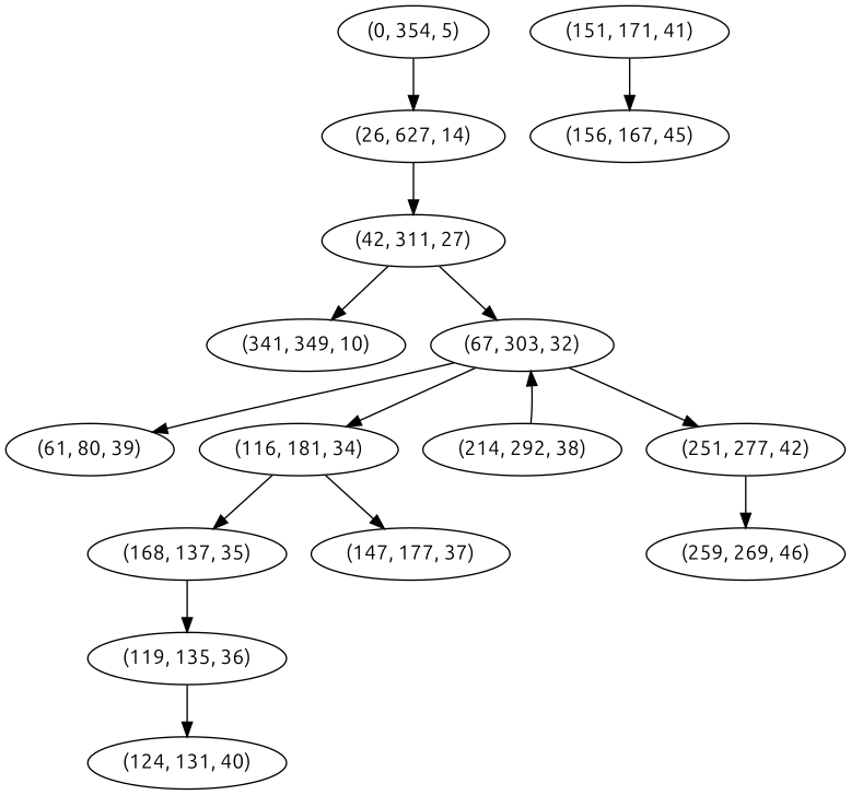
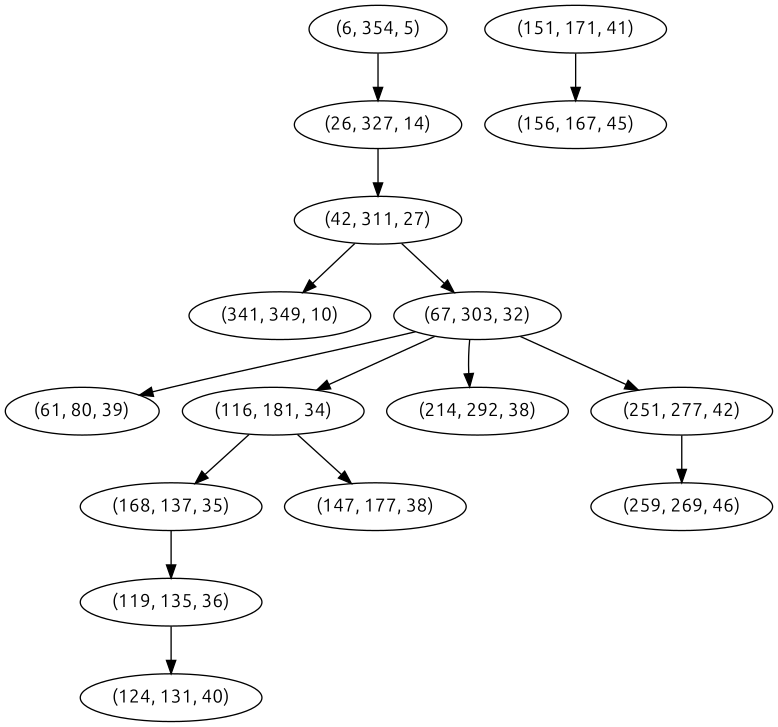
  digraph {
    fontname=Ubuntu
    node [fontname=Ubuntu]
    edge [fontname=Ubuntu]
-   "(6, 354, 5)" [label="(0, 354, 5)"]
-   "(26, 327, 14)" [label="(26, 627, 14)"]
+   "(6, 354, 5)"
+   "(26, 327, 14)"
    "(42, 311, 27)"
    "(341, 349, 10)"
    n5 [label="(67, 303, 32)"]
    "(61, 80, 39)"
    n7 [label="(116, 181, 34)"]
    n8 [label="(214, 292, 38)"]
    "(251, 277, 42)"
    n10 [label="(168, 137, 35)"]
-   "(147, 177, 37)"
+   "(147, 177, 37)" [label="(147, 177, 38)"]
    n12 [label="(259, 269, 46)"]
    "(119, 135, 36)"
    "(124, 131, 40)"
    "(151, 171, 41)"
    "(156, 167, 45)"
    "(6, 354, 5)" -> "(26, 327, 14)"
    "(26, 327, 14)" -> "(42, 311, 27)"
    "(42, 311, 27)" -> "(341, 349, 10)"
    "(42, 311, 27)" -> n5
    n5 -> "(61, 80, 39)"
    n5 -> n7
-   n8 -> n5
+   n5 -> n8
    n5 -> "(251, 277, 42)"
    n7 -> n10
    n7 -> "(147, 177, 37)"
    "(251, 277, 42)" -> n12
    n10 -> "(119, 135, 36)"
    "(119, 135, 36)" -> "(124, 131, 40)"
    "(151, 171, 41)" -> "(156, 167, 45)"
  }
